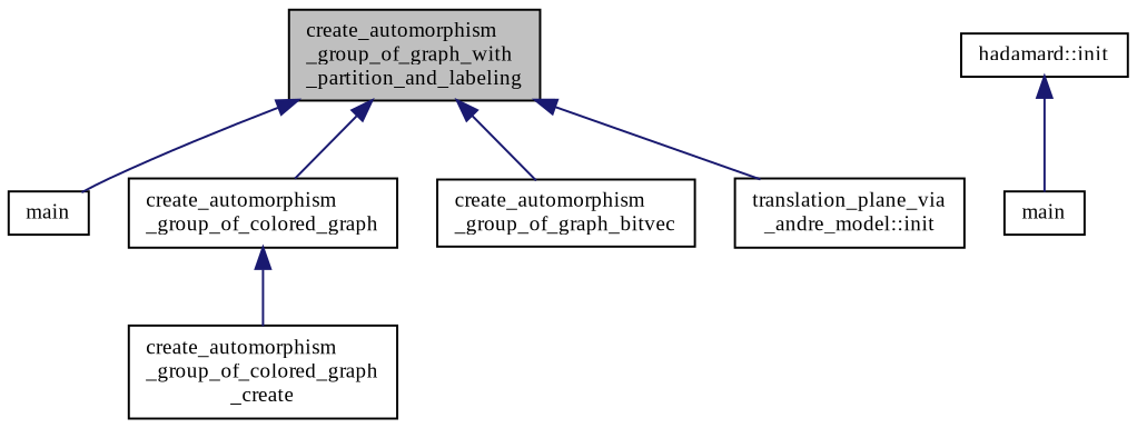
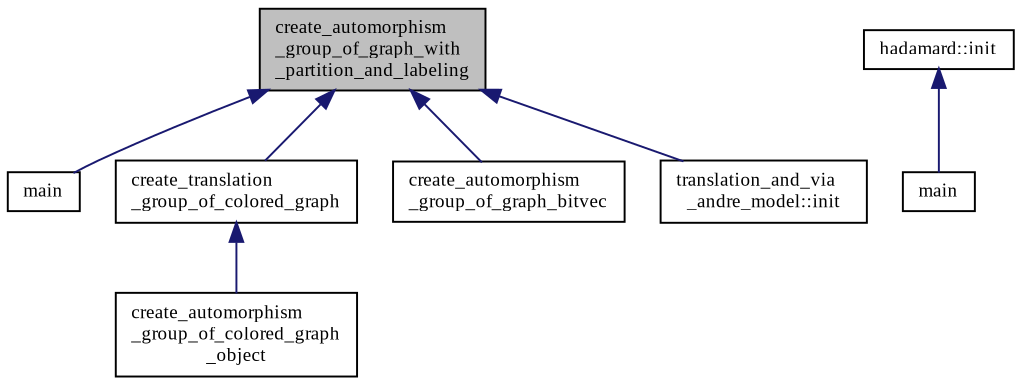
  digraph {
    fontname="Liberation Serif"
    rankdir=TB
    node [color=black fillcolor=white fontname="Liberation Serif" fontsize=10 shape=record style=filled]
    edge [color=midnightblue dir=back fontname="Liberation Serif" fontsize=10 labelfontname=Helvetica labelfontsize=10 style=solid]
    n1 [fillcolor=grey75 fontcolor=black height=0.2 label="create_automorphism\l_group_of_graph_with\l_partition_and_labeling" width=0.4]
    n2 [height=0.2 label=main width=0.4]
-   n3 [height=0.2 label="create_automorphism\l_group_of_colored_graph" width=0.4]
+   n3 [height=0.2 label="create_translation\l_group_of_colored_graph" width=0.4]
    n4 [height=0.2 label="create_automorphism\l_group_of_graph_bitvec" width=0.4]
-   n5 [height=0.2 label="translation_plane_via\l_andre_model::init" width=0.4]
-   n6 [height=0.2 label="create_automorphism\l_group_of_colored_graph\l_create" width=0.4]
+   n5 [height=0.2 label="translation_and_via\l_andre_model::init" width=0.4]
+   n6 [height=0.2 label="create_automorphism\l_group_of_colored_graph\l_object" width=0.4]
    n7 [height=0.2 label="hadamard::init" width=0.4]
    n8 [height=0.2 label=main width=0.4]
    n1 -> n2
    n1 -> n3
    n1 -> n4
    n1 -> n5
    n3 -> n6
    n7 -> n8
  }
